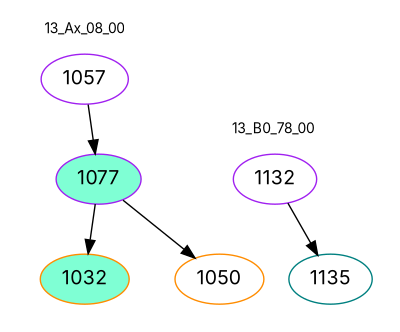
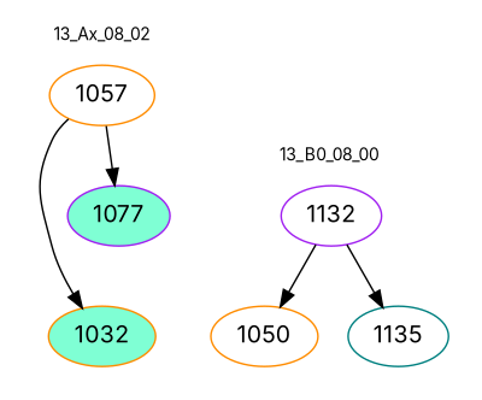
  digraph {
    fontname=Inter
    node [color=purple fillcolor=white fontname=Inter style=filled]
    edge [color=black fontname=Inter]
-   n1 [label=1057]
+   n1 [color=darkorange label=1057]
    n2 [color=darkorange fillcolor=aquamarine label=1032]
    n3 [fillcolor=aquamarine label=1077]
    n4 [label=1132]
    n5 [color=darkorange label=1050]
    n6 [color=teal label=1135]
    subgraph cluster_1 {
      color=white
      fontsize=10
-     label="13_Ax_08_00"
+     label="13_Ax_08_02"
      n1
      n2
      n3
    }
    subgraph cluster_2 {
      color=white
      fontsize=10
-     label="13_B0_78_00"
+     label="13_B0_08_00"
      n4
      n5
      n6
    }
-   n3 -> n2
+   n1 -> n2
    n1 -> n3
-   n3 -> n5
+   n4 -> n5
    n4 -> n6
  }
